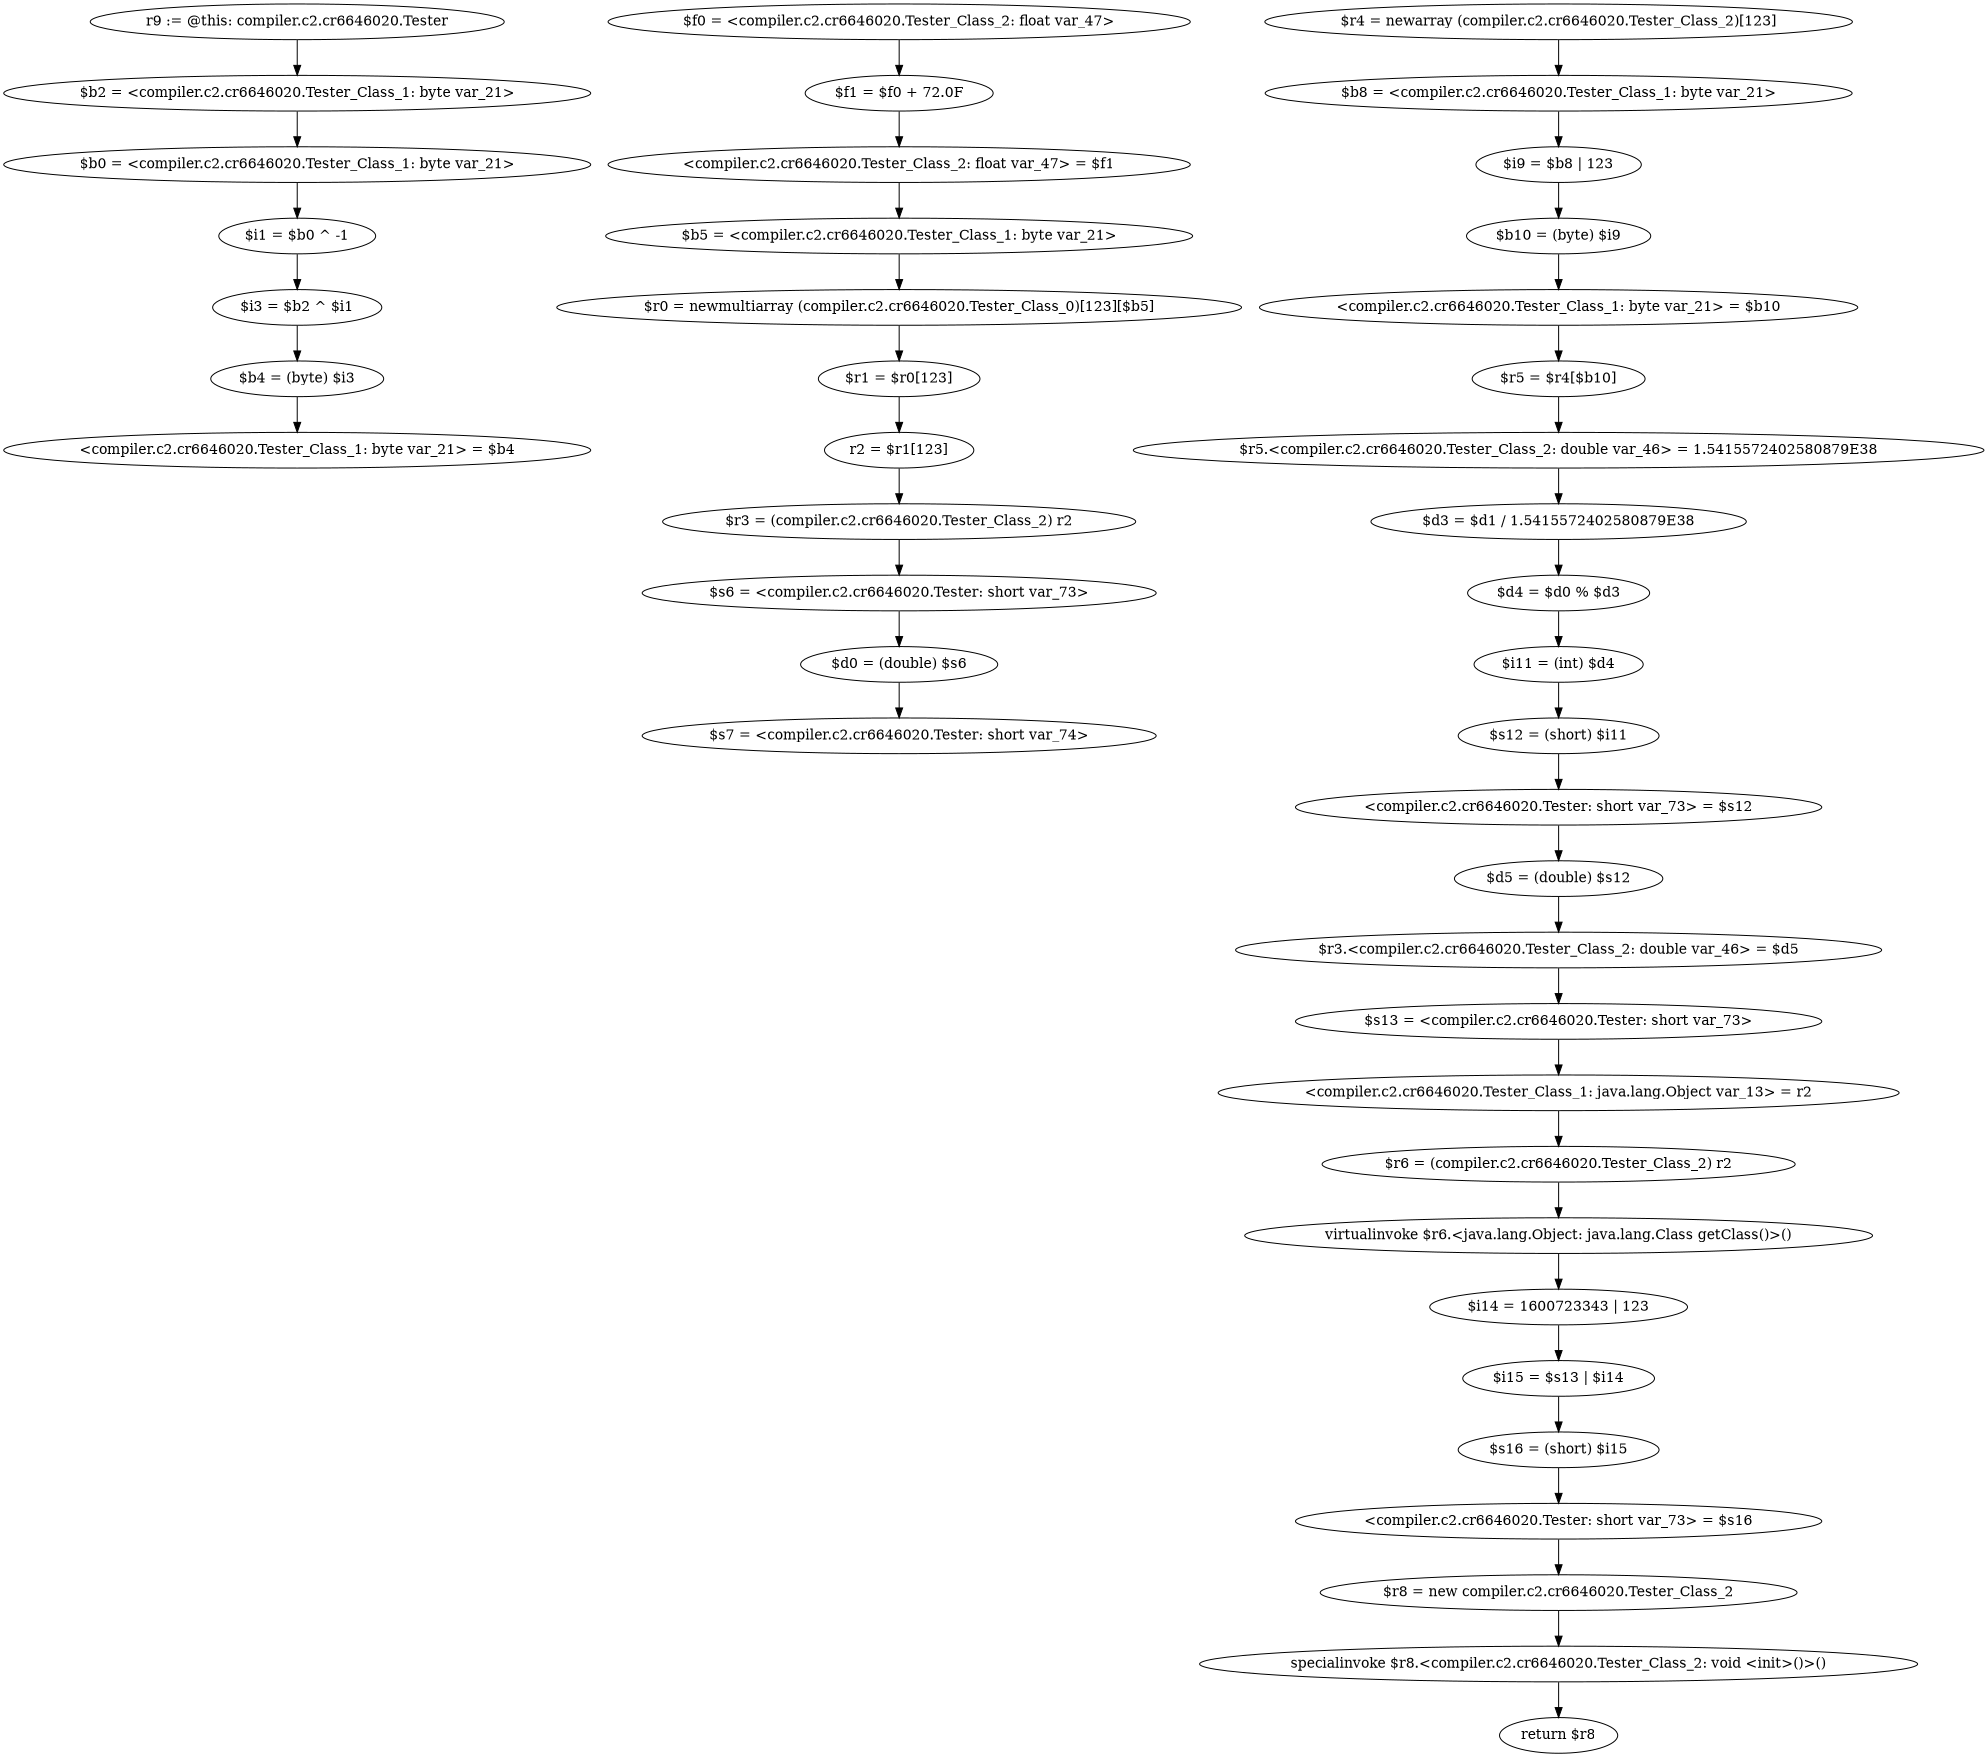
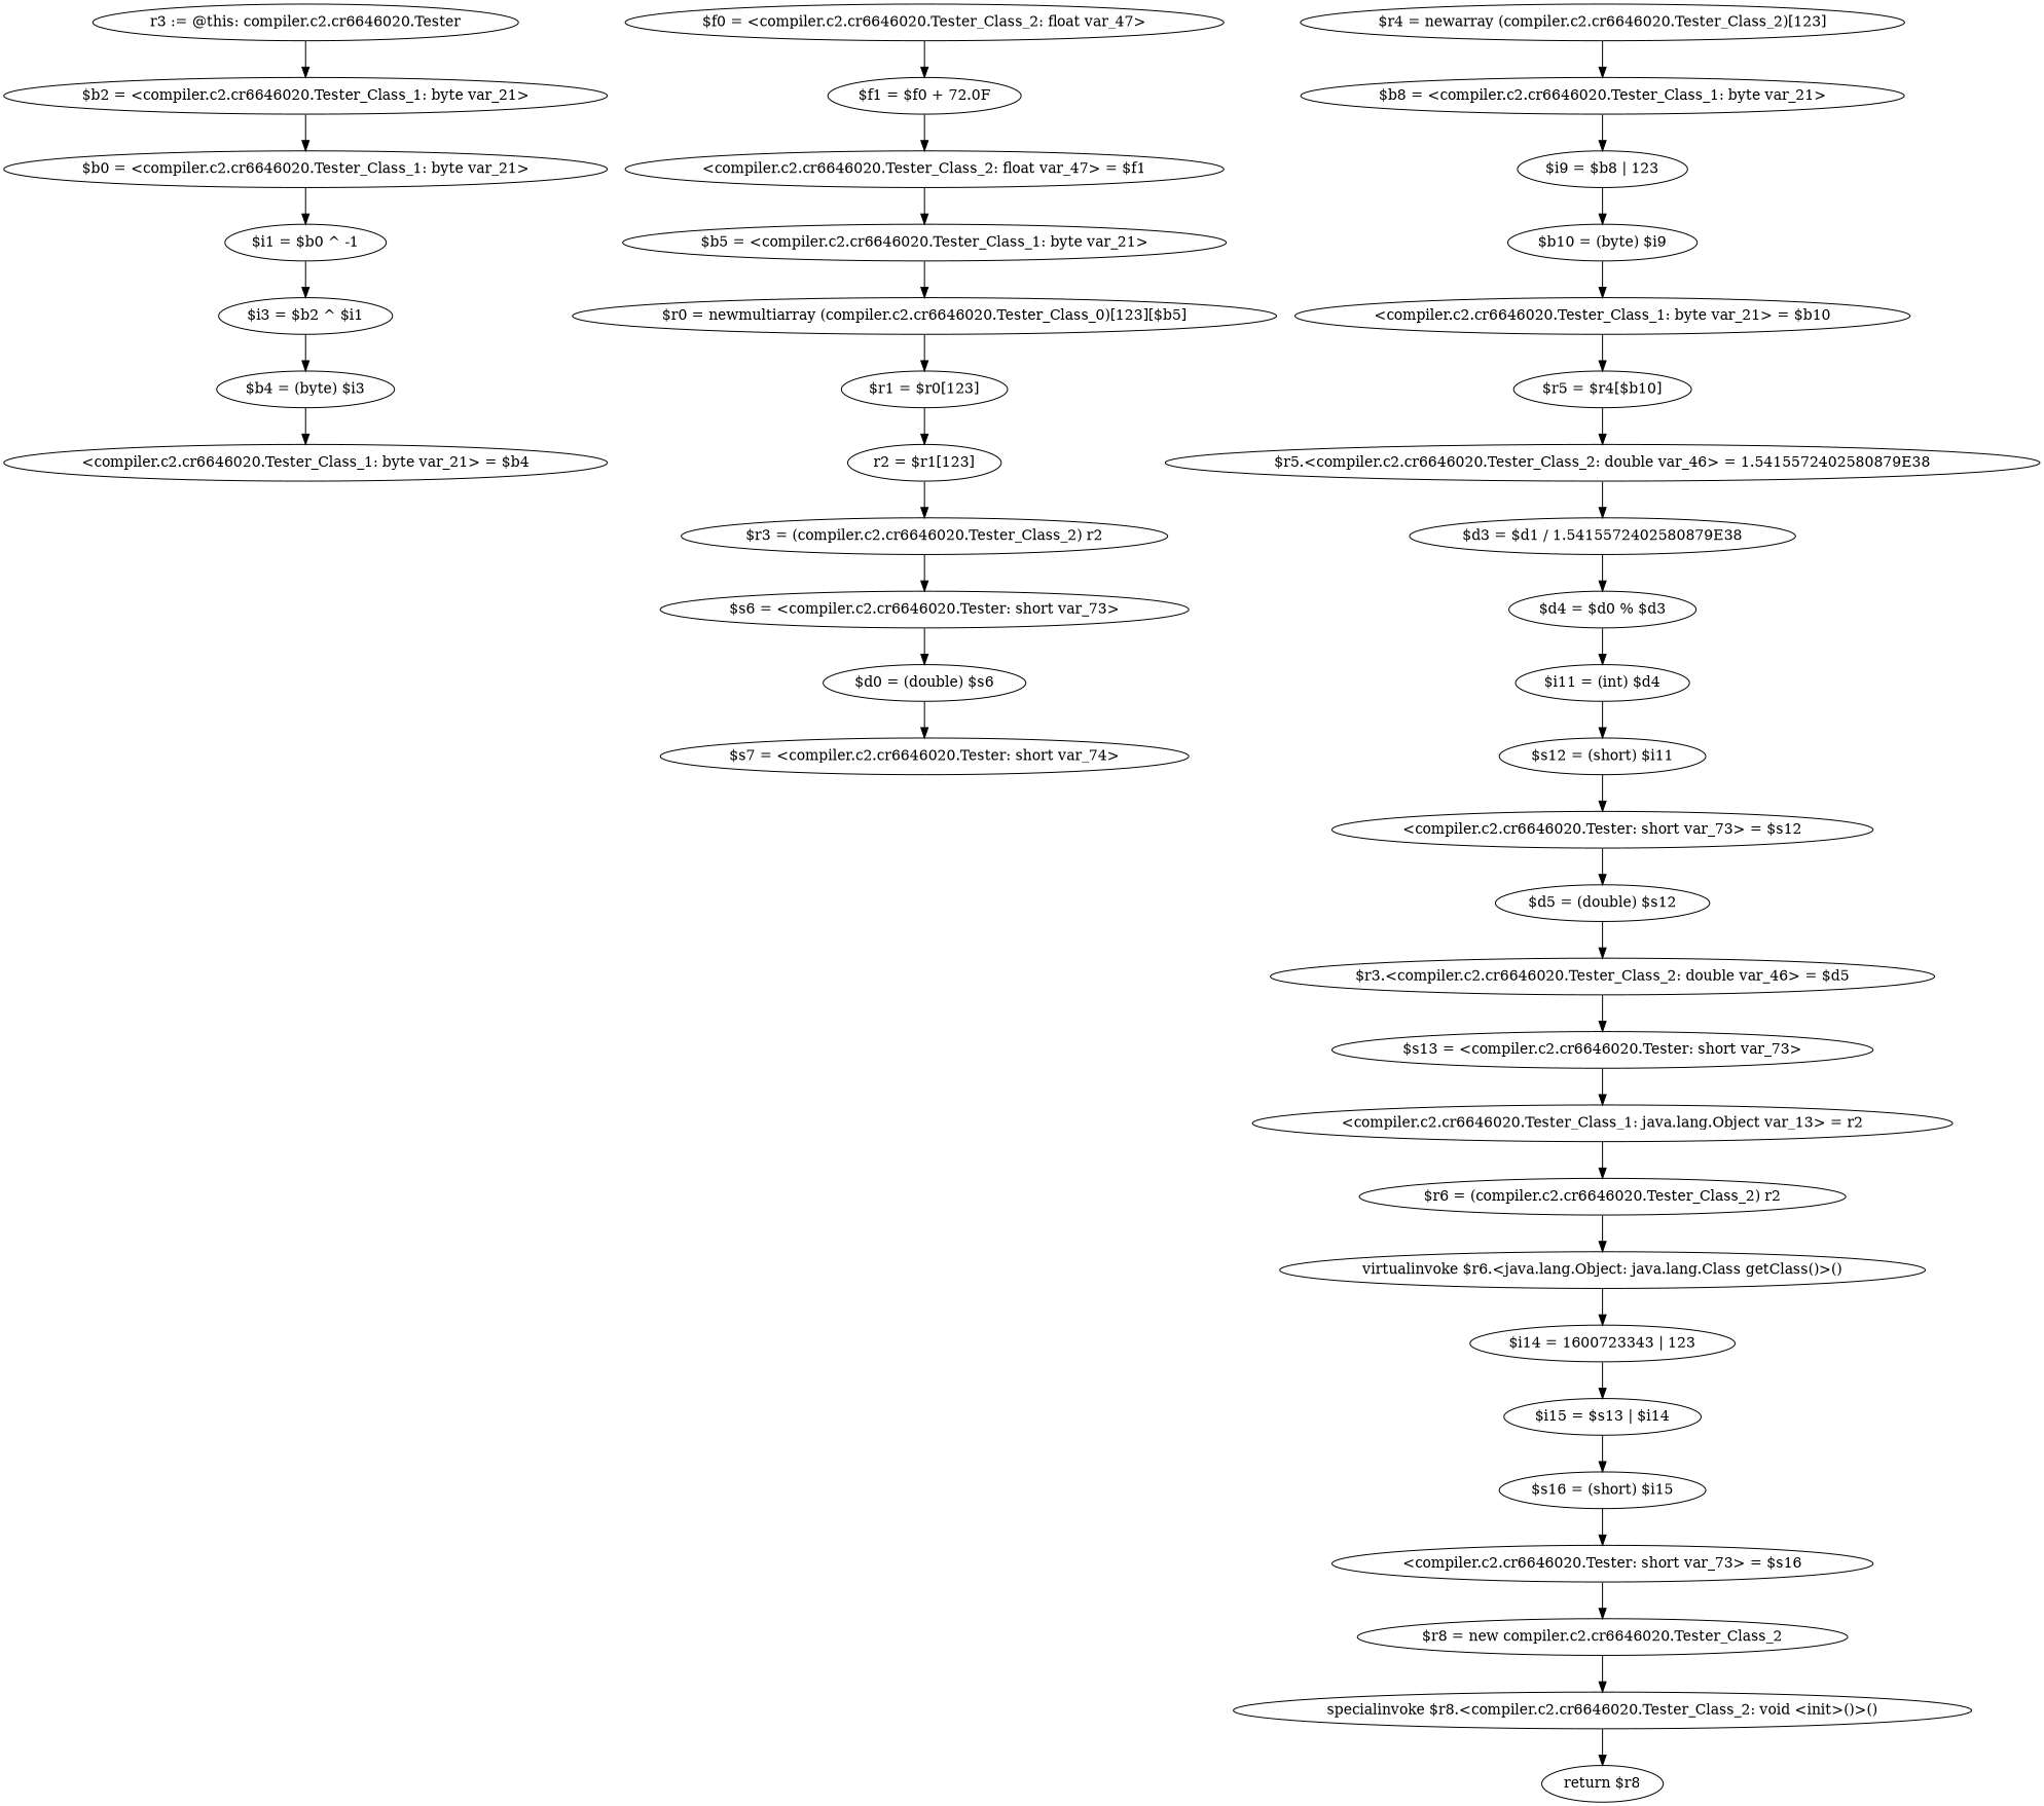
  digraph {
-   "r9 := @this: compiler.c2.cr6646020.Tester"
+   "r9 := @this: compiler.c2.cr6646020.Tester" [label="r3 := @this: compiler.c2.cr6646020.Tester"]
    "$b2 = <compiler.c2.cr6646020.Tester_Class_1: byte var_21>"
    "$b0 = <compiler.c2.cr6646020.Tester_Class_1: byte var_21>"
    "$i1 = $b0 ^ -1"
    "$i3 = $b2 ^ $i1"
    "$b4 = (byte) $i3"
    "<compiler.c2.cr6646020.Tester_Class_1: byte var_21> = $b4"
    "$f0 = <compiler.c2.cr6646020.Tester_Class_2: float var_47>"
    "$f1 = $f0 + 72.0F"
    "<compiler.c2.cr6646020.Tester_Class_2: float var_47> = $f1"
    "$b5 = <compiler.c2.cr6646020.Tester_Class_1: byte var_21>"
    "$r0 = newmultiarray (compiler.c2.cr6646020.Tester_Class_0)[123][$b5]"
    "$r1 = $r0[123]"
    "r2 = $r1[123]"
    "$r3 = (compiler.c2.cr6646020.Tester_Class_2) r2"
    "$s6 = <compiler.c2.cr6646020.Tester: short var_73>"
    "$d0 = (double) $s6"
    "$s7 = <compiler.c2.cr6646020.Tester: short var_74>"
    "$r4 = newarray (compiler.c2.cr6646020.Tester_Class_2)[123]"
    "$b8 = <compiler.c2.cr6646020.Tester_Class_1: byte var_21>"
    "$i9 = $b8 | 123"
    "$b10 = (byte) $i9"
    "<compiler.c2.cr6646020.Tester_Class_1: byte var_21> = $b10"
    "$r5 = $r4[$b10]"
    "$r5.<compiler.c2.cr6646020.Tester_Class_2: double var_46> = 1.5415572402580879E38"
    "$d3 = $d1 / 1.5415572402580879E38"
    "$d4 = $d0 % $d3"
    "$i11 = (int) $d4"
    "$s12 = (short) $i11"
    "<compiler.c2.cr6646020.Tester: short var_73> = $s12"
    "$d5 = (double) $s12"
    "$r3.<compiler.c2.cr6646020.Tester_Class_2: double var_46> = $d5"
    "$s13 = <compiler.c2.cr6646020.Tester: short var_73>"
    "<compiler.c2.cr6646020.Tester_Class_1: java.lang.Object var_13> = r2"
    "$r6 = (compiler.c2.cr6646020.Tester_Class_2) r2"
    "virtualinvoke $r6.<java.lang.Object: java.lang.Class getClass()>()"
    "$i14 = 1600723343 | 123"
    "$i15 = $s13 | $i14"
    "$s16 = (short) $i15"
    "<compiler.c2.cr6646020.Tester: short var_73> = $s16"
    "$r8 = new compiler.c2.cr6646020.Tester_Class_2"
    "specialinvoke $r8.<compiler.c2.cr6646020.Tester_Class_2: void <init>()>()"
    "return $r8"
    "r9 := @this: compiler.c2.cr6646020.Tester" -> "$b2 = <compiler.c2.cr6646020.Tester_Class_1: byte var_21>"
    "$b2 = <compiler.c2.cr6646020.Tester_Class_1: byte var_21>" -> "$b0 = <compiler.c2.cr6646020.Tester_Class_1: byte var_21>"
    "$b0 = <compiler.c2.cr6646020.Tester_Class_1: byte var_21>" -> "$i1 = $b0 ^ -1"
    "$i1 = $b0 ^ -1" -> "$i3 = $b2 ^ $i1"
    "$i3 = $b2 ^ $i1" -> "$b4 = (byte) $i3"
    "$b4 = (byte) $i3" -> "<compiler.c2.cr6646020.Tester_Class_1: byte var_21> = $b4"
    "$f0 = <compiler.c2.cr6646020.Tester_Class_2: float var_47>" -> "$f1 = $f0 + 72.0F"
    "$f1 = $f0 + 72.0F" -> "<compiler.c2.cr6646020.Tester_Class_2: float var_47> = $f1"
    "<compiler.c2.cr6646020.Tester_Class_2: float var_47> = $f1" -> "$b5 = <compiler.c2.cr6646020.Tester_Class_1: byte var_21>"
    "$b5 = <compiler.c2.cr6646020.Tester_Class_1: byte var_21>" -> "$r0 = newmultiarray (compiler.c2.cr6646020.Tester_Class_0)[123][$b5]"
    "$r0 = newmultiarray (compiler.c2.cr6646020.Tester_Class_0)[123][$b5]" -> "$r1 = $r0[123]"
    "$r1 = $r0[123]" -> "r2 = $r1[123]"
    "r2 = $r1[123]" -> "$r3 = (compiler.c2.cr6646020.Tester_Class_2) r2"
    "$r3 = (compiler.c2.cr6646020.Tester_Class_2) r2" -> "$s6 = <compiler.c2.cr6646020.Tester: short var_73>"
    "$s6 = <compiler.c2.cr6646020.Tester: short var_73>" -> "$d0 = (double) $s6"
    "$d0 = (double) $s6" -> "$s7 = <compiler.c2.cr6646020.Tester: short var_74>"
    "$r4 = newarray (compiler.c2.cr6646020.Tester_Class_2)[123]" -> "$b8 = <compiler.c2.cr6646020.Tester_Class_1: byte var_21>"
    "$b8 = <compiler.c2.cr6646020.Tester_Class_1: byte var_21>" -> "$i9 = $b8 | 123"
    "$i9 = $b8 | 123" -> "$b10 = (byte) $i9"
    "$b10 = (byte) $i9" -> "<compiler.c2.cr6646020.Tester_Class_1: byte var_21> = $b10"
    "<compiler.c2.cr6646020.Tester_Class_1: byte var_21> = $b10" -> "$r5 = $r4[$b10]"
    "$r5 = $r4[$b10]" -> "$r5.<compiler.c2.cr6646020.Tester_Class_2: double var_46> = 1.5415572402580879E38"
    "$r5.<compiler.c2.cr6646020.Tester_Class_2: double var_46> = 1.5415572402580879E38" -> "$d3 = $d1 / 1.5415572402580879E38"
    "$d3 = $d1 / 1.5415572402580879E38" -> "$d4 = $d0 % $d3"
    "$d4 = $d0 % $d3" -> "$i11 = (int) $d4"
    "$i11 = (int) $d4" -> "$s12 = (short) $i11"
    "$s12 = (short) $i11" -> "<compiler.c2.cr6646020.Tester: short var_73> = $s12"
    "<compiler.c2.cr6646020.Tester: short var_73> = $s12" -> "$d5 = (double) $s12"
    "$d5 = (double) $s12" -> "$r3.<compiler.c2.cr6646020.Tester_Class_2: double var_46> = $d5"
    "$r3.<compiler.c2.cr6646020.Tester_Class_2: double var_46> = $d5" -> "$s13 = <compiler.c2.cr6646020.Tester: short var_73>"
    "$s13 = <compiler.c2.cr6646020.Tester: short var_73>" -> "<compiler.c2.cr6646020.Tester_Class_1: java.lang.Object var_13> = r2"
    "<compiler.c2.cr6646020.Tester_Class_1: java.lang.Object var_13> = r2" -> "$r6 = (compiler.c2.cr6646020.Tester_Class_2) r2"
    "$r6 = (compiler.c2.cr6646020.Tester_Class_2) r2" -> "virtualinvoke $r6.<java.lang.Object: java.lang.Class getClass()>()"
    "virtualinvoke $r6.<java.lang.Object: java.lang.Class getClass()>()" -> "$i14 = 1600723343 | 123"
    "$i14 = 1600723343 | 123" -> "$i15 = $s13 | $i14"
    "$i15 = $s13 | $i14" -> "$s16 = (short) $i15"
    "$s16 = (short) $i15" -> "<compiler.c2.cr6646020.Tester: short var_73> = $s16"
    "<compiler.c2.cr6646020.Tester: short var_73> = $s16" -> "$r8 = new compiler.c2.cr6646020.Tester_Class_2"
    "$r8 = new compiler.c2.cr6646020.Tester_Class_2" -> "specialinvoke $r8.<compiler.c2.cr6646020.Tester_Class_2: void <init>()>()"
    "specialinvoke $r8.<compiler.c2.cr6646020.Tester_Class_2: void <init>()>()" -> "return $r8"
  }
